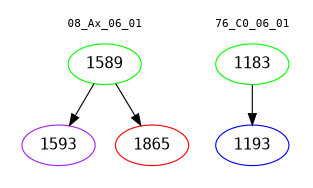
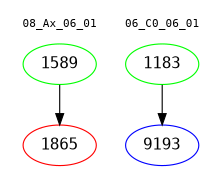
  digraph {
    fontname="DejaVu Sans Mono"
    node [color=green fontname="DejaVu Sans Mono"]
    edge [color=black fontname="DejaVu Sans Mono"]
    n1 [label=1589]
-   n2 [color=purple label=1593]
    n3 [color=red label=1865]
    n4 [label=1183]
-   n5 [color=blue label=1193]
+   n5 [color=blue label=9193]
    subgraph cluster_1 {
      color=white
      fontsize=10
      label="08_Ax_06_01"
      n1
-     n2
      n3
    }
    subgraph cluster_2 {
      color=white
      fontsize=10
-     label="76_C0_06_01"
+     label="06_C0_06_01"
      n4
      n5
    }
-   n1 -> n2
    n1 -> n3
    n4 -> n5
  }
